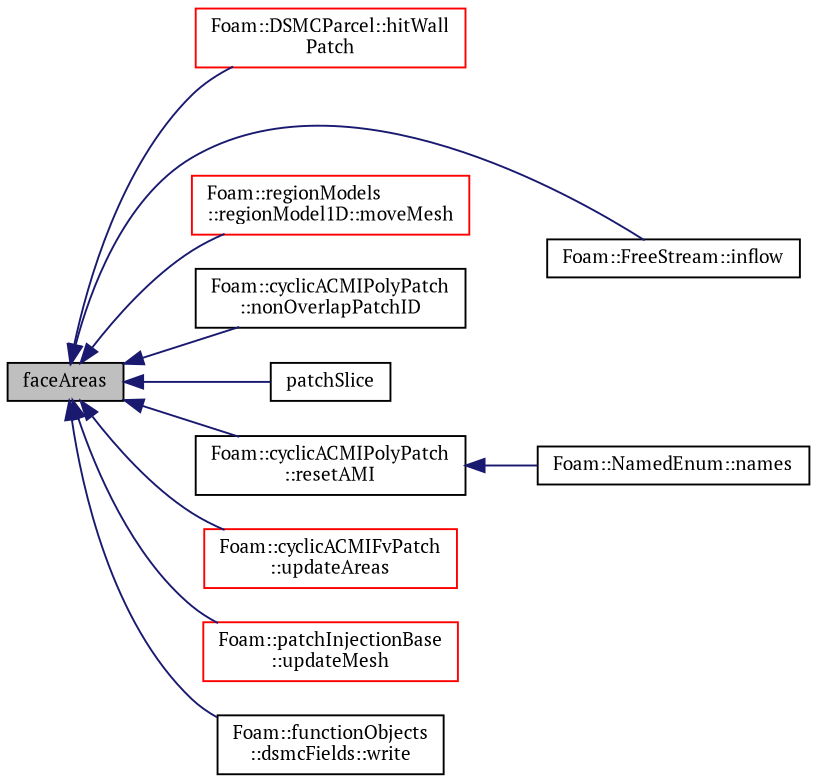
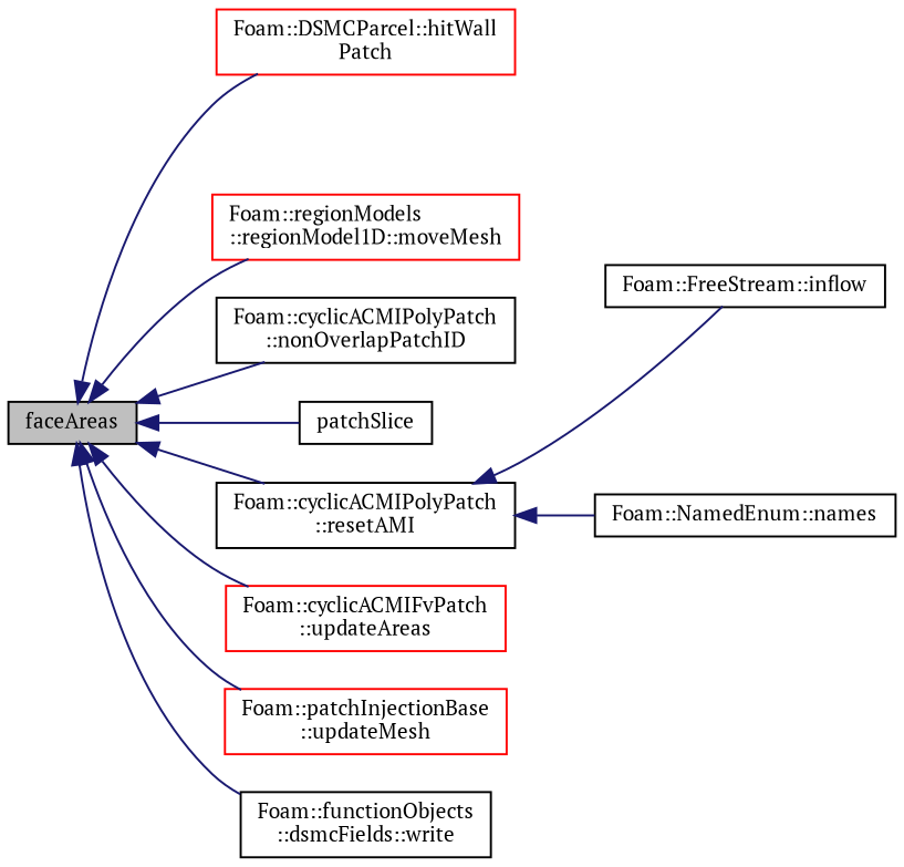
  digraph {
    fontname="PT Serif"
    rankdir=LR
    node [color=black fontname="PT Serif" fontsize=10 shape=record]
    edge [color=midnightblue dir=back fontname="PT Serif" fontsize=10 labelfontname=Helvetica labelfontsize=10 style=solid]
    n1 [fillcolor=grey75 fontcolor=black height=0.2 label=faceAreas style=filled width=0.4]
    n2 [color=red height=0.2 label="Foam::DSMCParcel::hitWall\lPatch" width=0.4]
    n3 [height=0.2 label="Foam::FreeStream::inflow" width=0.4]
    n4 [color=red height=0.2 label="Foam::regionModels\l::regionModel1D::moveMesh" width=0.4]
    n5 [height=0.2 label="Foam::cyclicACMIPolyPatch\l::nonOverlapPatchID" width=0.4]
    n6 [height=0.2 label=patchSlice width=0.4]
    n7 [height=0.2 label="Foam::cyclicACMIPolyPatch\l::resetAMI" width=0.4]
    n8 [color=red height=0.2 label="Foam::cyclicACMIFvPatch\l::updateAreas" width=0.4]
    n9 [color=red height=0.2 label="Foam::patchInjectionBase\l::updateMesh" width=0.4]
    n10 [height=0.2 label="Foam::functionObjects\l::dsmcFields::write" width=0.4]
    n11 [height=0.2 label="Foam::NamedEnum::names" width=0.4]
    n1 -> n2
-   n1 -> n3
+   n7 -> n3
    n1 -> n4
    n1 -> n5
    n1 -> n6
    n1 -> n7
    n1 -> n8
    n1 -> n9
    n1 -> n10
    n7 -> n11
  }
